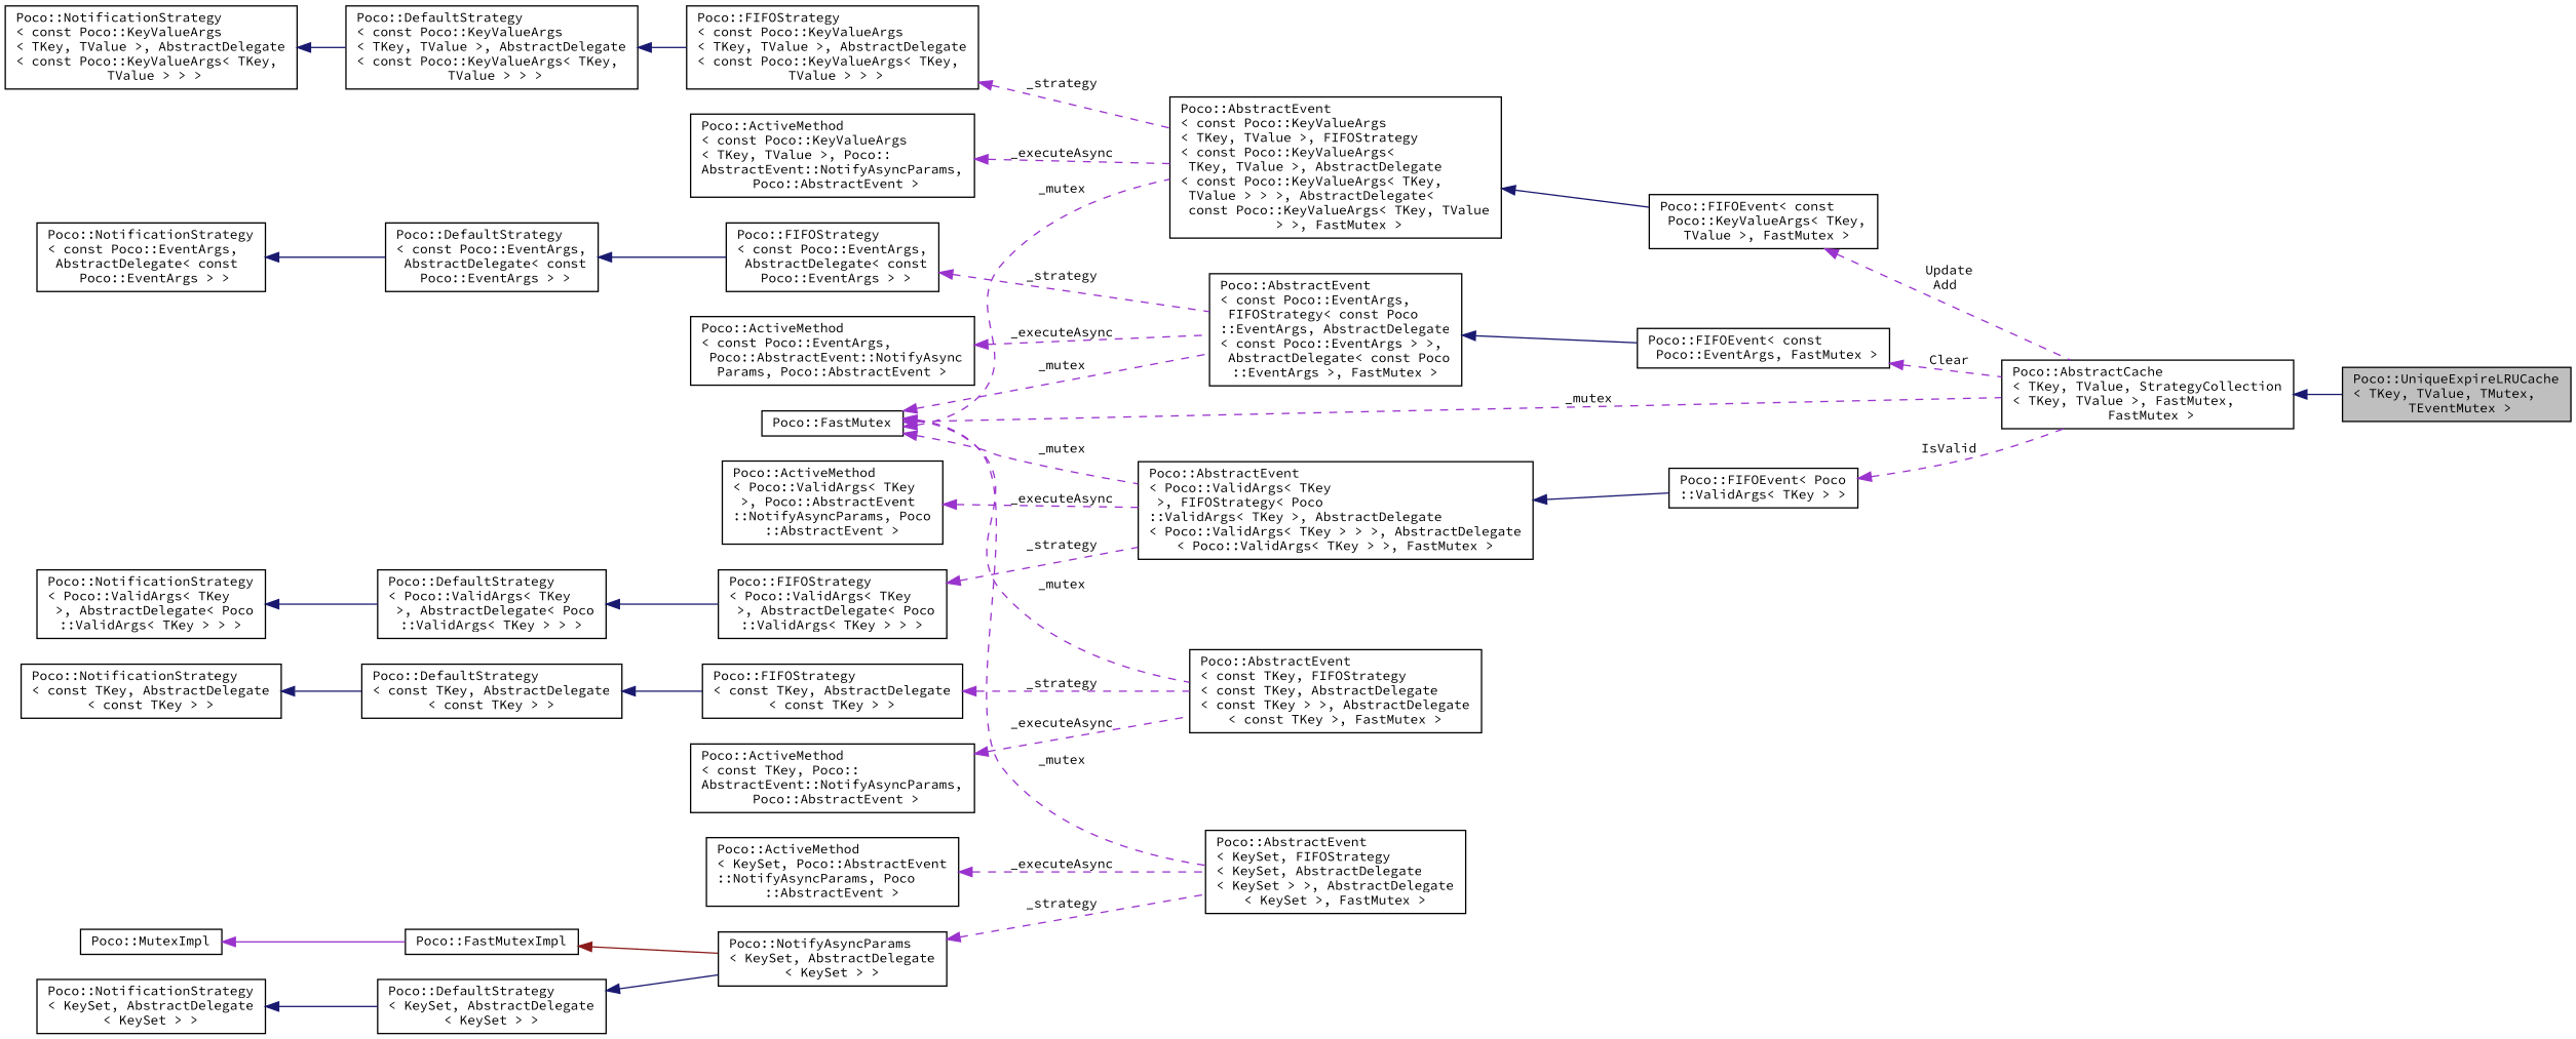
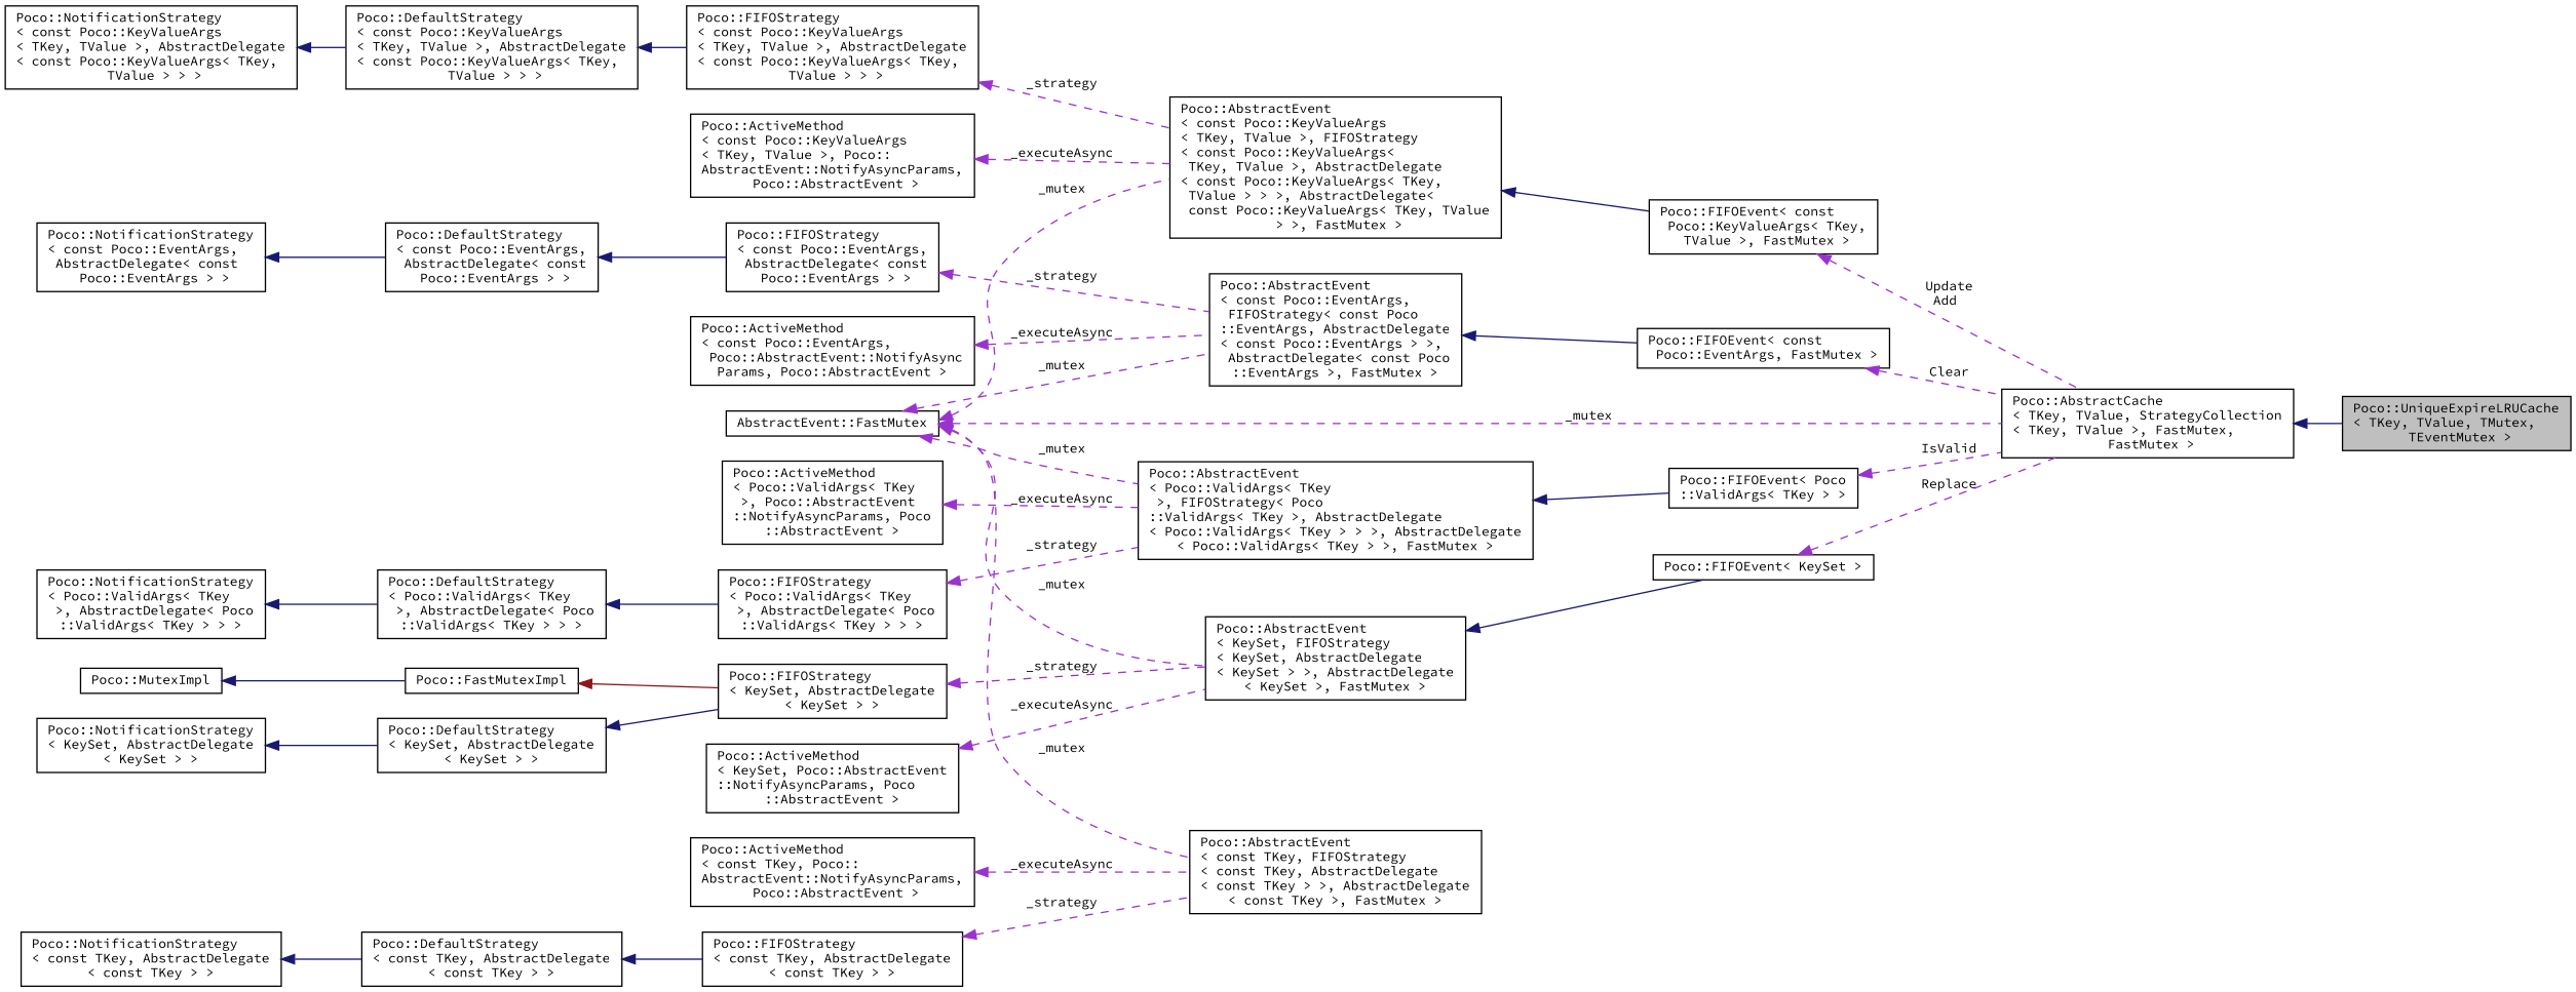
  digraph {
    fontname="Source Code Pro"
    rankdir=LR
    node [color=black fillcolor=white fontname="Source Code Pro" fontsize=10 shape=record style=filled]
    edge [color=darkorchid3 dir=back fontname="Source Code Pro" fontsize=10 labelfontname=Helvetica labelfontsize=10 style=dashed]
    n1 [fillcolor=grey75 fontcolor=black height=0.2 label="Poco::UniqueExpireLRUCache\l\< TKey, TValue, TMutex,\l TEventMutex \>" width=0.4]
    n2 [height=0.2 label="Poco::AbstractCache\l\< TKey, TValue, StrategyCollection\l\< TKey, TValue \>, FastMutex,\l FastMutex \>" width=0.4]
    n3 [height=0.2 label="Poco::FIFOEvent\< const\l Poco::KeyValueArgs\< TKey,\l TValue \>, FastMutex \>" width=0.4]
    n4 [height=0.2 label="Poco::AbstractEvent\l\< const Poco::KeyValueArgs\l\< TKey, TValue \>, FIFOStrategy\l\< const Poco::KeyValueArgs\<\l TKey, TValue \>, AbstractDelegate\l\< const Poco::KeyValueArgs\< TKey,\l TValue \> \> \>, AbstractDelegate\<\l const Poco::KeyValueArgs\< TKey, TValue\l \> \>, FastMutex \>" width=0.4]
    n5 [height=0.2 label="Poco::FIFOStrategy\l\< const Poco::KeyValueArgs\l\< TKey, TValue \>, AbstractDelegate\l\< const Poco::KeyValueArgs\< TKey,\l TValue \> \> \>" width=0.4]
    n6 [height=0.2 label="Poco::DefaultStrategy\l\< const Poco::KeyValueArgs\l\< TKey, TValue \>, AbstractDelegate\l\< const Poco::KeyValueArgs\< TKey,\l TValue \> \> \>" width=0.4]
    n7 [height=0.2 label="Poco::NotificationStrategy\l\< const Poco::KeyValueArgs\l\< TKey, TValue \>, AbstractDelegate\l\< const Poco::KeyValueArgs\< TKey,\l TValue \> \> \>" width=0.4]
    n8 [height=0.2 label="Poco::ActiveMethod\l\< const Poco::KeyValueArgs\l\< TKey, TValue \>, Poco::\lAbstractEvent::NotifyAsyncParams,\l Poco::AbstractEvent \>" width=0.4]
-   n9 [height=0.2 label="Poco::FastMutex" width=0.4]
+   n9 [height=0.2 label="AbstractEvent::FastMutex" width=0.4]
    n10 [height=0.2 label="Poco::AbstractEvent\l\< const TKey, FIFOStrategy\l\< const TKey, AbstractDelegate\l\< const TKey \> \>, AbstractDelegate\l\< const TKey \>, FastMutex \>" width=0.4]
    n11 [height=0.2 label="Poco::AbstractEvent\l\< const Poco::EventArgs,\l FIFOStrategy\< const Poco\l::EventArgs, AbstractDelegate\l\< const Poco::EventArgs \> \>,\l AbstractDelegate\< const Poco\l::EventArgs \>, FastMutex \>" width=0.4]
    n12 [height=0.2 label="Poco::AbstractEvent\l\< Poco::ValidArgs\< TKey\l \>, FIFOStrategy\< Poco\l::ValidArgs\< TKey \>, AbstractDelegate\l\< Poco::ValidArgs\< TKey \> \> \>, AbstractDelegate\l\< Poco::ValidArgs\< TKey \> \>, FastMutex \>" width=0.4]
    n13 [height=0.2 label="Poco::AbstractEvent\l\< KeySet, FIFOStrategy\l\< KeySet, AbstractDelegate\l\< KeySet \> \>, AbstractDelegate\l\< KeySet \>, FastMutex \>" width=0.4]
    n14 [height=0.2 label="Poco::FIFOEvent\< const\l Poco::EventArgs, FastMutex \>" width=0.4]
    n15 [height=0.2 label="Poco::FIFOEvent\< Poco\l::ValidArgs\< TKey \> \>" width=0.4]
+   n16 [height=0.2 label="Poco::FIFOEvent\< KeySet \>" width=0.4]
    n17 [height=0.2 label="Poco::FastMutexImpl" width=0.4]
-   n18 [height=0.2 label="Poco::NotifyAsyncParams\l\< KeySet, AbstractDelegate\l\< KeySet \> \>" width=0.4]
+   n18 [height=0.2 label="Poco::FIFOStrategy\l\< KeySet, AbstractDelegate\l\< KeySet \> \>" width=0.4]
    n19 [height=0.2 label="Poco::MutexImpl" width=0.4]
    n20 [height=0.2 label="Poco::FIFOStrategy\l\< const TKey, AbstractDelegate\l\< const TKey \> \>" width=0.4]
    n21 [height=0.2 label="Poco::DefaultStrategy\l\< const TKey, AbstractDelegate\l\< const TKey \> \>" width=0.4]
    n22 [height=0.2 label="Poco::NotificationStrategy\l\< const TKey, AbstractDelegate\l\< const TKey \> \>" width=0.4]
    n23 [height=0.2 label="Poco::ActiveMethod\l\< const TKey, Poco::\lAbstractEvent::NotifyAsyncParams,\l Poco::AbstractEvent \>" width=0.4]
    n24 [height=0.2 label="Poco::ActiveMethod\l\< const Poco::EventArgs,\l Poco::AbstractEvent::NotifyAsync\lParams, Poco::AbstractEvent \>" width=0.4]
    n25 [height=0.2 label="Poco::FIFOStrategy\l\< const Poco::EventArgs,\l AbstractDelegate\< const\l Poco::EventArgs \> \>" width=0.4]
    n26 [height=0.2 label="Poco::DefaultStrategy\l\< const Poco::EventArgs,\l AbstractDelegate\< const\l Poco::EventArgs \> \>" width=0.4]
    n27 [height=0.2 label="Poco::NotificationStrategy\l\< const Poco::EventArgs,\l AbstractDelegate\< const\l Poco::EventArgs \> \>" width=0.4]
    n28 [height=0.2 label="Poco::FIFOStrategy\l\< Poco::ValidArgs\< TKey\l \>, AbstractDelegate\< Poco\l::ValidArgs\< TKey \> \> \>" width=0.4]
    n29 [height=0.2 label="Poco::DefaultStrategy\l\< Poco::ValidArgs\< TKey\l \>, AbstractDelegate\< Poco\l::ValidArgs\< TKey \> \> \>" width=0.4]
    n30 [height=0.2 label="Poco::NotificationStrategy\l\< Poco::ValidArgs\< TKey\l \>, AbstractDelegate\< Poco\l::ValidArgs\< TKey \> \> \>" width=0.4]
    n31 [height=0.2 label="Poco::ActiveMethod\l\< Poco::ValidArgs\< TKey\l \>, Poco::AbstractEvent\l::NotifyAsyncParams, Poco\l::AbstractEvent \>" width=0.4]
    n32 [height=0.2 label="Poco::ActiveMethod\l\< KeySet, Poco::AbstractEvent\l::NotifyAsyncParams, Poco\l::AbstractEvent \>" width=0.4]
    n33 [height=0.2 label="Poco::DefaultStrategy\l\< KeySet, AbstractDelegate\l\< KeySet \> \>" width=0.4]
    n34 [height=0.2 label="Poco::NotificationStrategy\l\< KeySet, AbstractDelegate\l\< KeySet \> \>" width=0.4]
    n2 -> n1 [color=midnightblue style=solid]
    n3 -> n2 [label=" Update\nAdd"]
    n4 -> n3 [color=midnightblue style=solid]
    n5 -> n4 [label=" _strategy"]
    n6 -> n5 [color=midnightblue style=solid]
    n7 -> n6 [color=midnightblue style=solid]
    n8 -> n4 [label=" _executeAsync"]
    n9 -> n2 [label=" _mutex"]
    n9 -> n4 [label=" _mutex"]
    n9 -> n10 [label=" _mutex"]
    n9 -> n11 [label=" _mutex"]
    n9 -> n12 [label=" _mutex"]
    n9 -> n13 [label=" _mutex"]
    n11 -> n14 [color=midnightblue style=solid]
    n12 -> n15 [color=midnightblue style=solid]
+   n13 -> n16 [color=midnightblue style=solid]
    n14 -> n2 [label=" Clear"]
    n15 -> n2 [label=" IsValid"]
+   n16 -> n2 [label=" Replace"]
    n17 -> n18 [color=firebrick4 style=solid]
    n18 -> n13 [label=" _strategy"]
-   n19 -> n17 [style=solid]
+   n19 -> n17 [color=midnightblue style=solid]
    n20 -> n10 [label=" _strategy"]
    n21 -> n20 [color=midnightblue style=solid]
    n22 -> n21 [color=midnightblue style=solid]
    n23 -> n10 [label=" _executeAsync"]
    n24 -> n11 [label=" _executeAsync"]
    n25 -> n11 [label=" _strategy"]
    n26 -> n25 [color=midnightblue style=solid]
    n27 -> n26 [color=midnightblue style=solid]
    n28 -> n12 [label=" _strategy"]
    n29 -> n28 [color=midnightblue style=solid]
    n30 -> n29 [color=midnightblue style=solid]
    n31 -> n12 [label=" _executeAsync"]
    n32 -> n13 [label=" _executeAsync"]
    n33 -> n18 [color=midnightblue style=solid]
    n34 -> n33 [color=midnightblue style=solid]
  }
